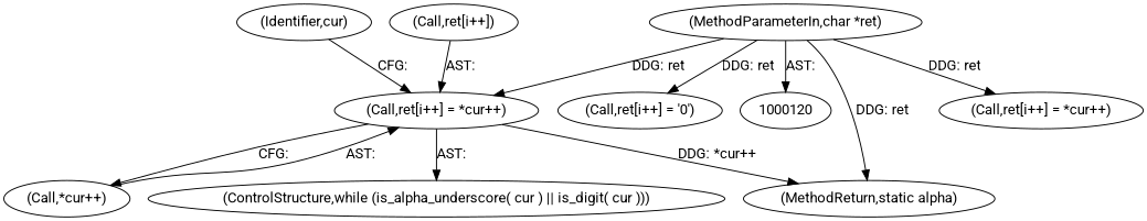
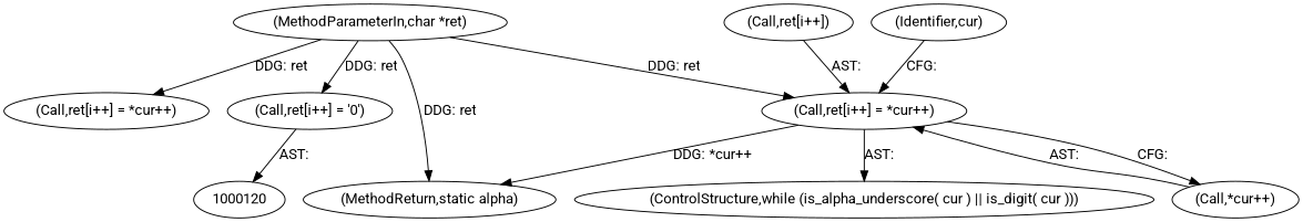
  digraph {
    fontname=Roboto
    node [fontname=Roboto]
    edge [fontname=Roboto]
    n1 [label="(Call,ret[i++] = *cur++)"]
    n2 [label="(MethodReturn,static alpha)"]
    n3 [label="(Call,*cur++)"]
    n4 [label="(ControlStructure,while (is_alpha_underscore( cur ) || is_digit( cur )))"]
    n5 [label="(MethodParameterIn,char *ret)"]
    n6 [label="(Call,ret[i++] = *cur++)"]
    n7 [label="(Call,ret[i++] = '\0')"]
    1000120
    n9 [label="(Call,ret[i++])"]
    n10 [label="(Identifier,cur)"]
    n1 -> n2 [label="DDG: *cur++"]
    n1 -> n3 [label="CFG: "]
    n1 -> n4 [label="AST: "]
    n3 -> n1 [label="AST: "]
    n5 -> n1 [label="DDG: ret"]
    n5 -> n2 [label="DDG: ret"]
    n5 -> n6 [label="DDG: ret"]
    n5 -> n7 [label="DDG: ret"]
-   n5 -> 1000120 [label="AST: "]
+   n7 -> 1000120 [label="AST: "]
    n9 -> n1 [label="AST: "]
    n10 -> n1 [label="CFG: "]
  }
